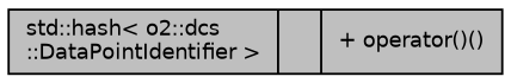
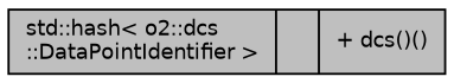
  digraph {
    rankdir=LR
-   n1 [color=black fillcolor=grey75 fontcolor=black fontname=Helvetica fontsize=10 height=0.2 label="{std::hash\< o2::dcs\l::DataPointIdentifier \>\n||+ operator()()\l}" shape=record style=filled width=0.4]
+   n1 [color=black fillcolor=grey75 fontcolor=black fontname=Helvetica fontsize=10 height=0.2 label="{std::hash\< o2::dcs\l::DataPointIdentifier \>\n||+ dcs()()\l}" shape=record style=filled width=0.4]
  }
